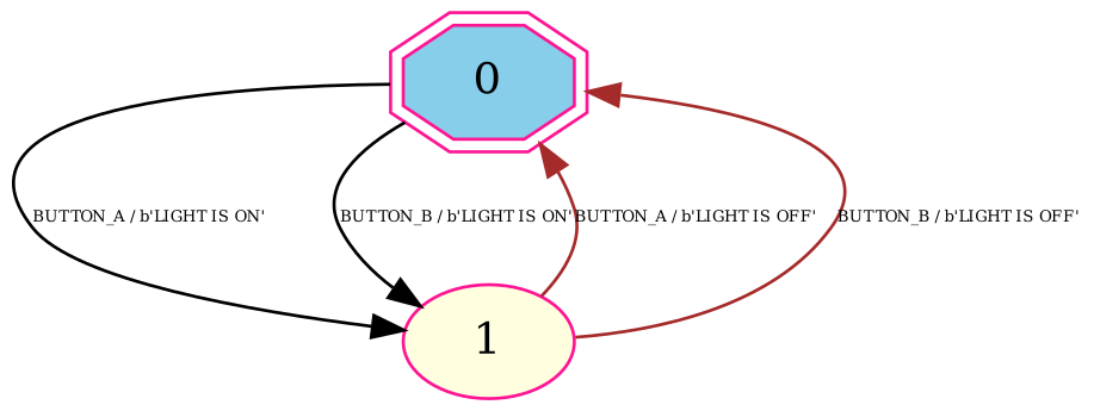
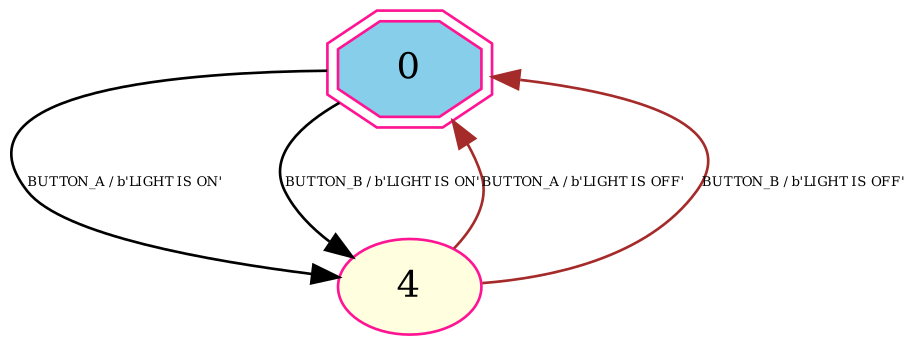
  digraph {
    node [style=filled color=deeppink]
    edge [fontsize=5 color=black]
    0 [fillcolor=skyblue shape=doubleoctagon]
-   1 [fillcolor=lightyellow shape=ellipse]
+   1 [fillcolor=lightyellow shape=ellipse label=4]
    0 -> 1 [label="BUTTON_A / b'LIGHT IS ON'"]
    0 -> 1 [label="BUTTON_B / b'LIGHT IS ON'"]
    1 -> 0 [label="BUTTON_A / b'LIGHT IS OFF'" color=brown]
    1 -> 0 [label="BUTTON_B / b'LIGHT IS OFF'" color=brown]
  }
